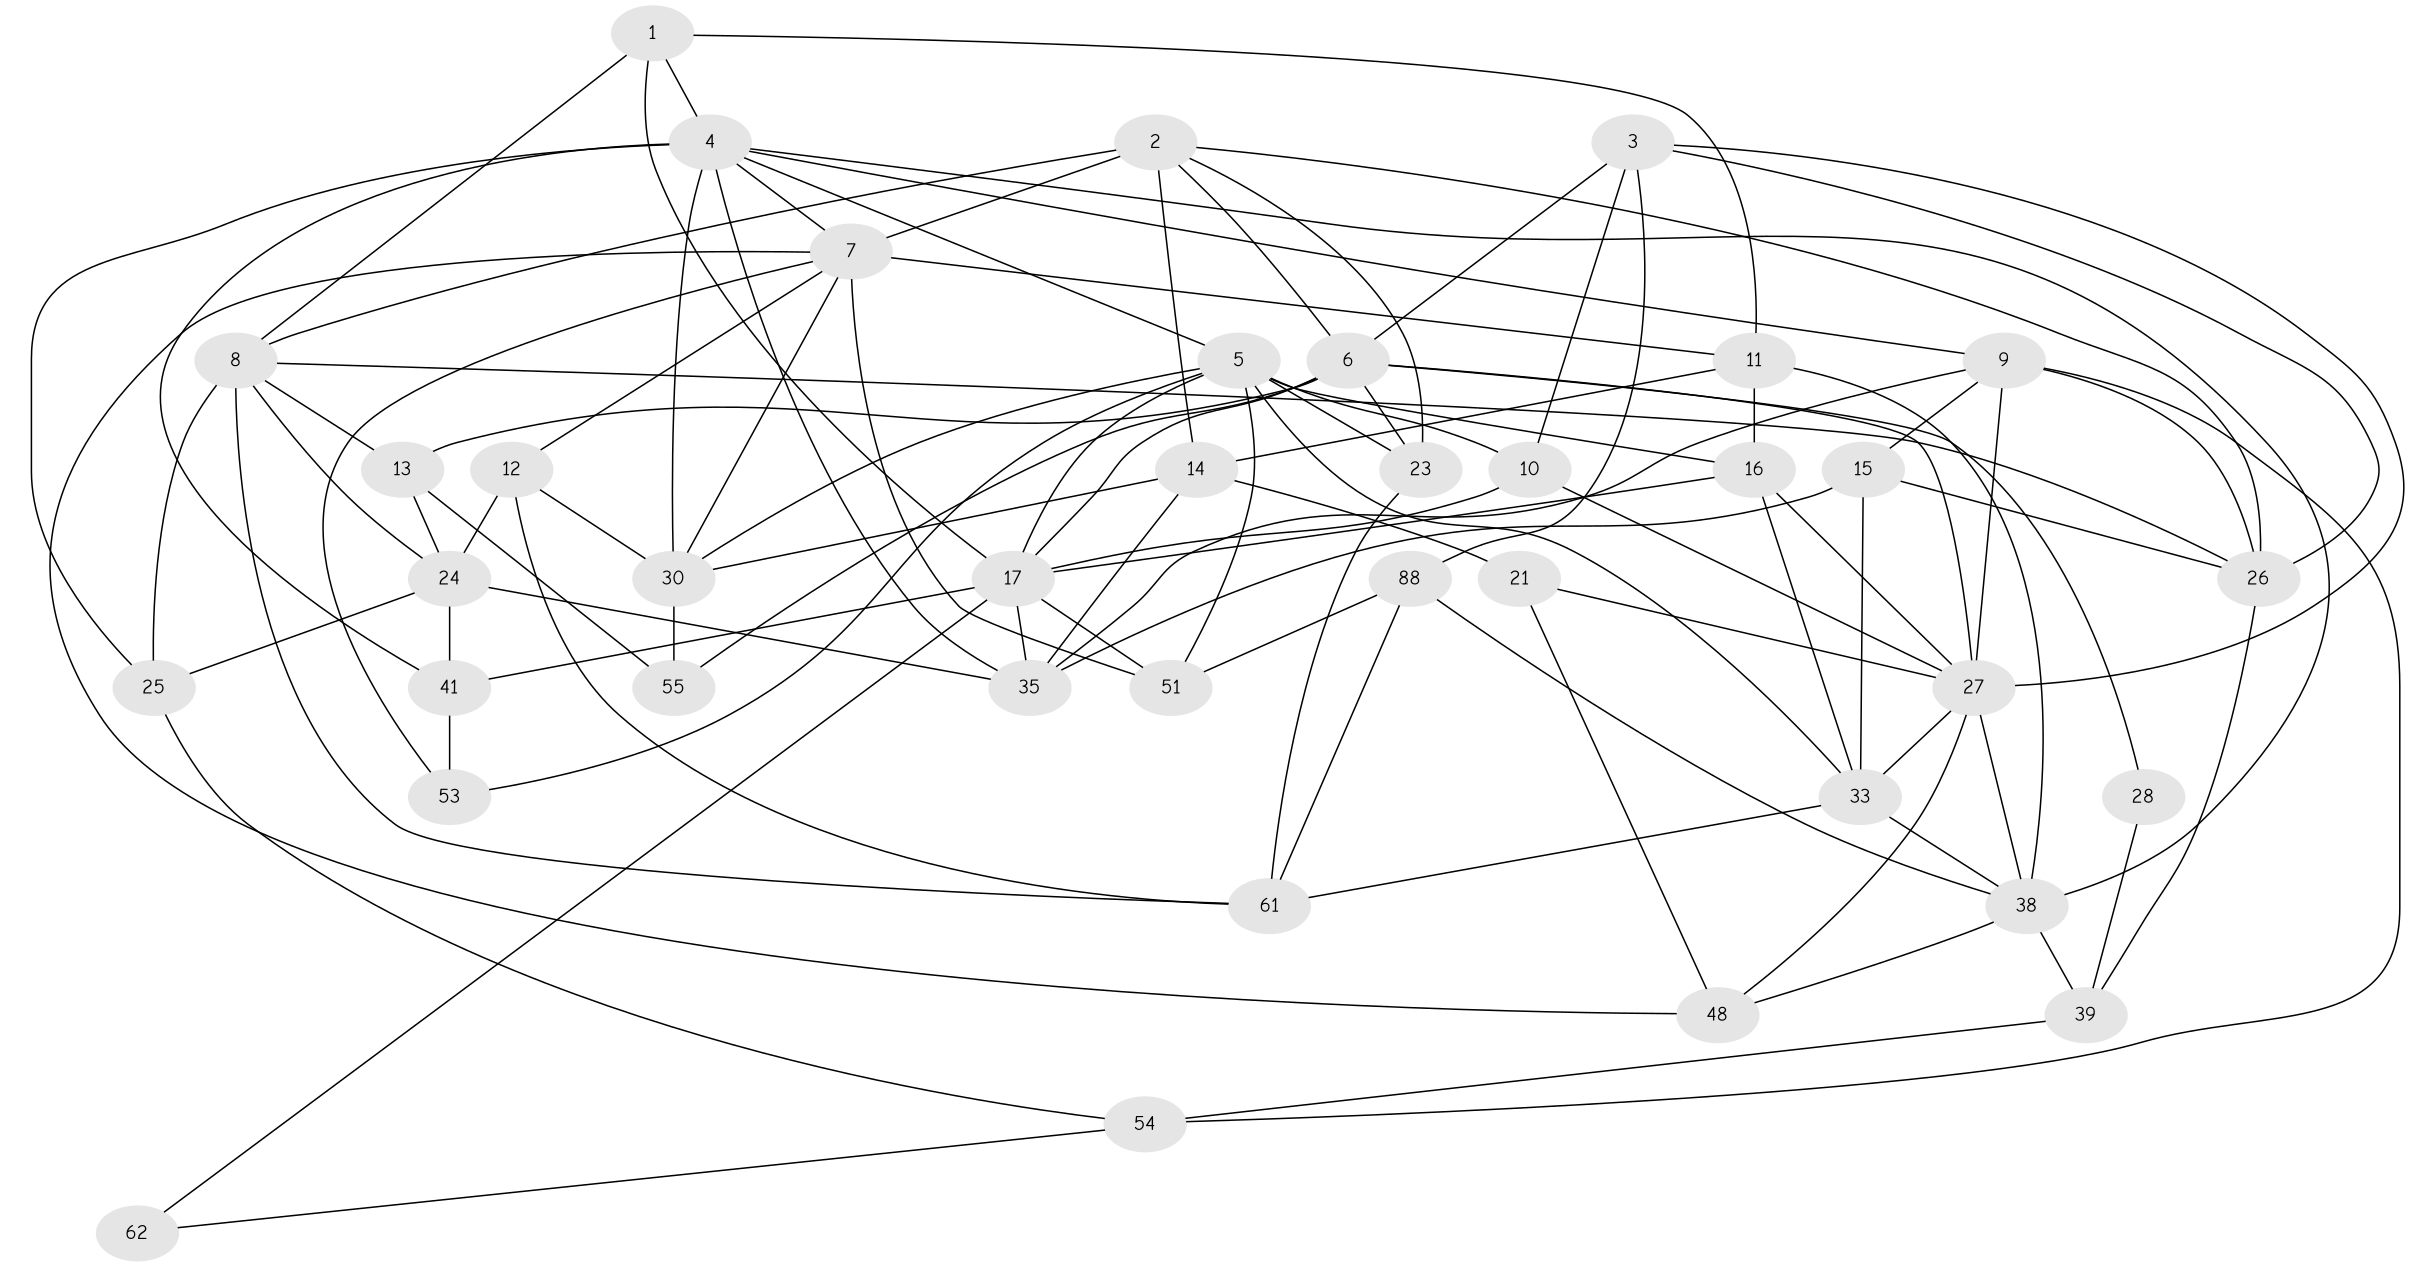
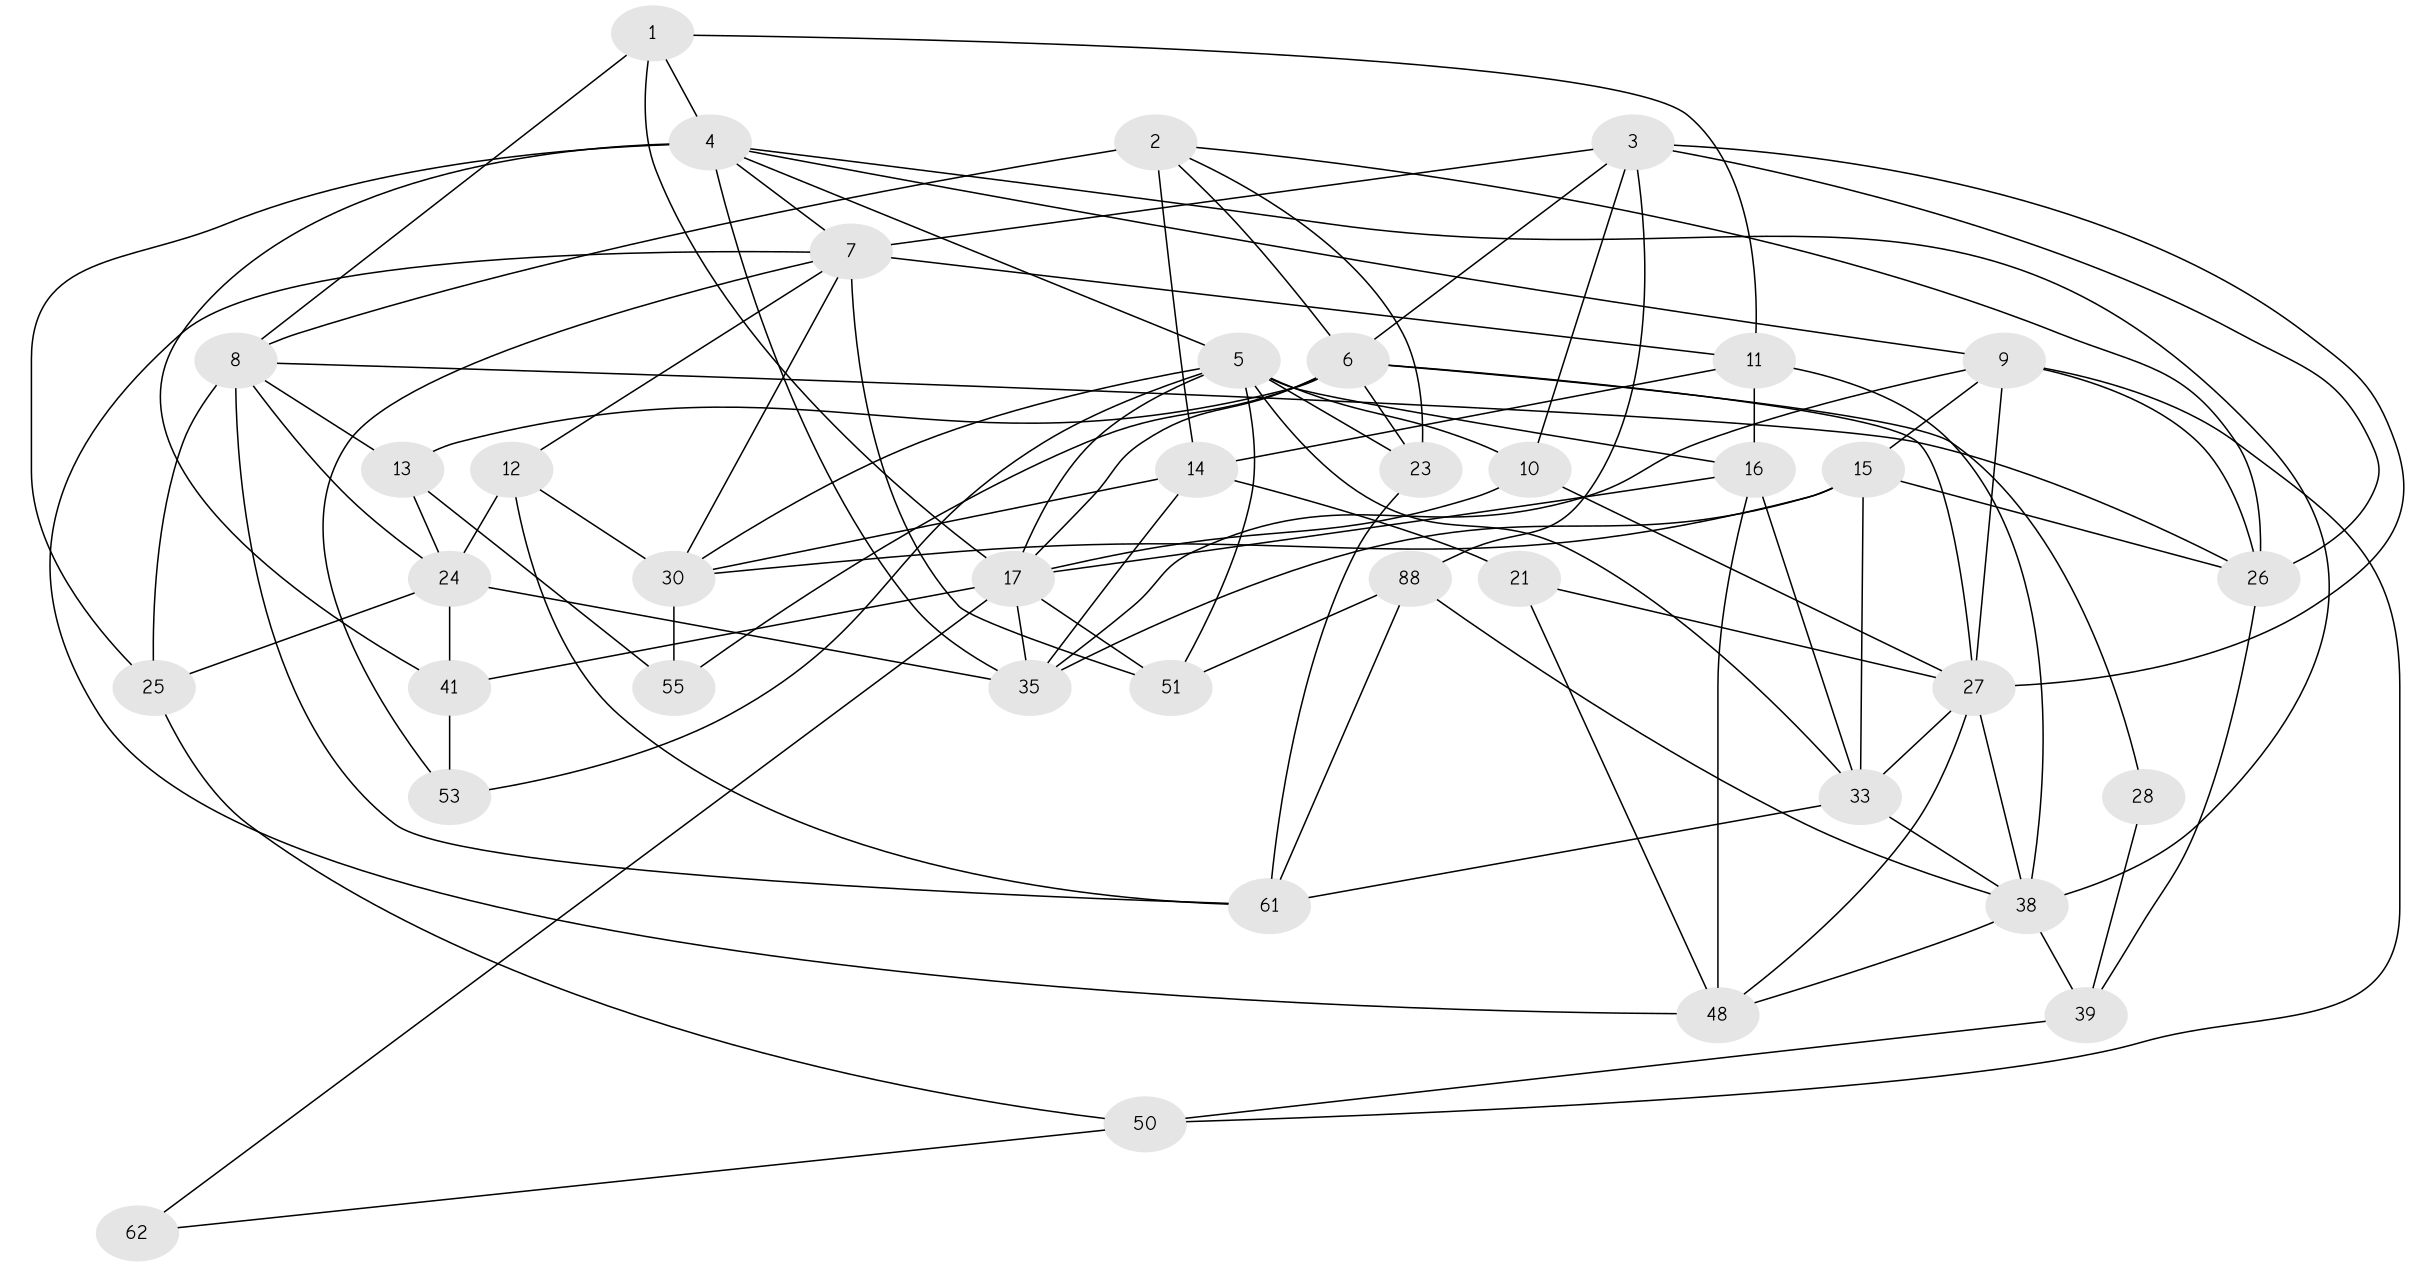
  graph {
    fontname="Comic Neue"
    node [color=gray90 fontname="Comic Neue" style=filled]
    edge [fontname="Comic Neue"]
    1 [super="+59"]
    4 [super="+56"]
    8 [super="+19"]
    11 [super="+22"]
    17 [super="+20"]
    5 [super="+32"]
    7 [super="+63"]
    9 [super="+46"]
    25
    35 [super="+45"]
    38 [super="+67"]
    41
    26 [super="+65"]
    13 [super="+37"]
    24 [super="+29"]
    61
    14 [super="+49"]
    16 [super="+50"]
    51
    62
    2 [super="+60"]
    6 [super="+31"]
    23
    10 [super="+44"]
    30 [super="+34"]
    33 [super="+40"]
    53 [super="+64"]
    27 [super="+42"]
    28
    55
    21 [super="+43"]
    39
    3 [super="+36"]
    n34 [label=88 super="+66"]
    12 [super="+68"]
    48 [super="+57"]
    15 [super="+52"]
-   54 [super="+58"]
+   54 [super="+58" label=50]
    1 -- 4
    1 -- 8
    1 -- 11
    1 -- 17
    4 -- 5
    4 -- 7
    4 -- 9
    4 -- 25
    4 -- 35
    4 -- 38
    4 -- 41
    8 -- 25
    8 -- 26
    8 -- 13 [weight=2]
    8 -- 24
    8 -- 61
    11 -- 38
    11 -- 14
    11 -- 16
    17 -- 35
    17 -- 41
    17 -- 51
    17 -- 62
    5 -- 17
    5 -- 16
    5 -- 51
    5 -- 23
    5 -- 10
    5 -- 30
    5 -- 33
    5 -- 53
    7 -- 11
    7 -- 51
    7 -- 30
    7 -- 53
    7 -- 12
    7 -- 48
    9 -- 35
    9 -- 26
    9 -- 27
    9 -- 15
    9 -- 54 [weight=2]
    25 -- 54 [weight=2]
    38 -- 39
    38 -- 48
    41 -- 53
    26 -- 39
    13 -- 24
    13 -- 55
    24 -- 25
    24 -- 35
    24 -- 41
    14 -- 35
    14 -- 30
    14 -- 21
    16 -- 17
    16 -- 33
-   16 -- 27
+   16 -- 48
    2 -- 8
    2 -- 26
    2 -- 14 [weight=2]
    2 -- 6
    2 -- 23
    6 -- 17
    6 -- 13
    6 -- 23
    6 -- 27
    6 -- 28
    6 -- 55
    23 -- 61
    10 -- 17
    10 -- 27
    30 -- 55
    33 -- 38
    33 -- 61
    27 -- 38
    27 -- 33
    27 -- 48
    28 -- 39
    21 -- 27
    21 -- 48
    39 -- 54
-   2 -- 7
+   3 -- 7
    3 -- 26
    3 -- 6
    3 -- 10
    3 -- 27
    3 -- n34
    n34 -- 38
    n34 -- 61
    n34 -- 51
    12 -- 24
    12 -- 61
    12 -- 30
    15 -- 35
    15 -- 26
-   4 -- 30
+   15 -- 30
    15 -- 33 [weight=2]
    54 -- 62
  }
